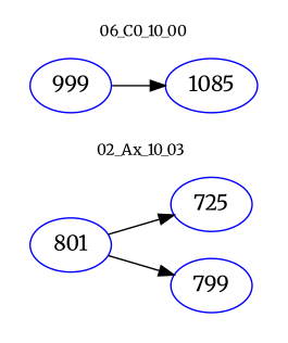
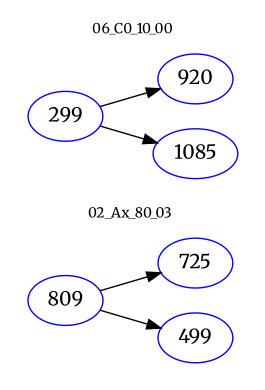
  digraph {
    fontname=Merriweather
    rankdir=LR
    node [color=blue fontname=Merriweather]
    edge [color=black fontname=Merriweather]
-   n1 [label=801]
-   n2 [label=799]
+   n1 [label=809]
+   n2 [label=499]
    n3 [label=725]
-   n4 [label=999]
+   n4 [label=299]
    n5 [label=1085]
+   n6 [label=920]
    subgraph cluster_1 {
      color=white
      fontsize=10
-     label="02_Ax_10_03"
+     label="02_Ax_80_03"
      n1
      n2
      n3
    }
    subgraph cluster_2 {
      color=white
      fontsize=10
      label="06_C0_10_00"
      n4
      n5
+     n6
    }
    n1 -> n2
    n1 -> n3
    n4 -> n5
+   n4 -> n6
  }
